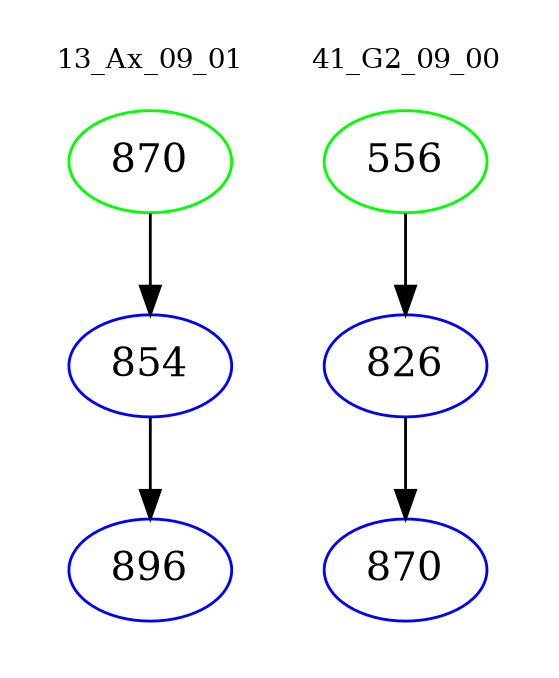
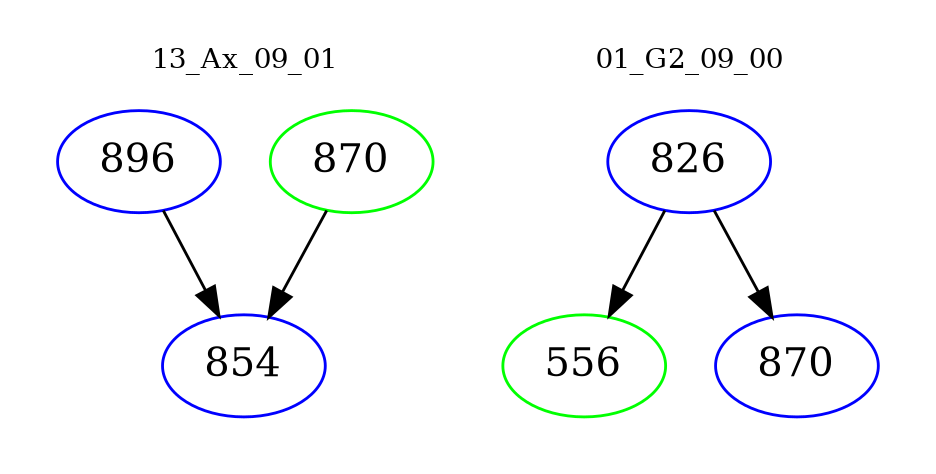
  digraph {
    node [color=blue]
    edge [color=black]
    n1 [color=green label=870]
    n2 [label=854]
    n3 [label=896]
    n4 [color=green label=556]
    n5 [label=826]
    n6 [label=870]
    subgraph cluster_1 {
      color=white
      fontsize=10
      label="13_Ax_09_01"
      n1
      n2
      n3
    }
    subgraph cluster_2 {
      color=white
      fontsize=10
-     label="41_G2_09_00"
+     label="01_G2_09_00"
      n4
      n5
      n6
    }
    n1 -> n2
-   n2 -> n3
-   n4 -> n5
+   n3 -> n2
+   n5 -> n4
    n5 -> n6
  }
